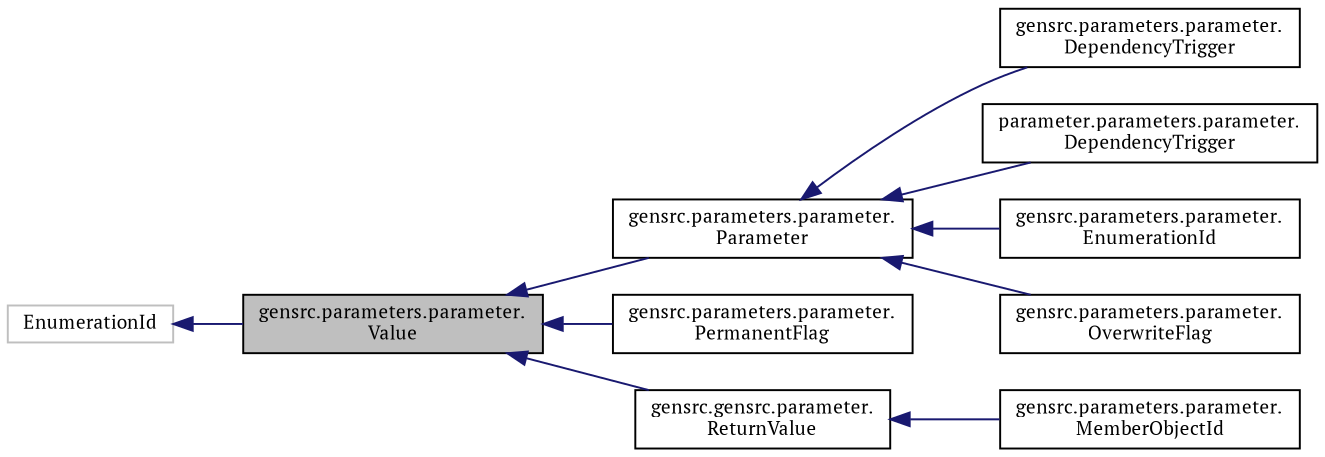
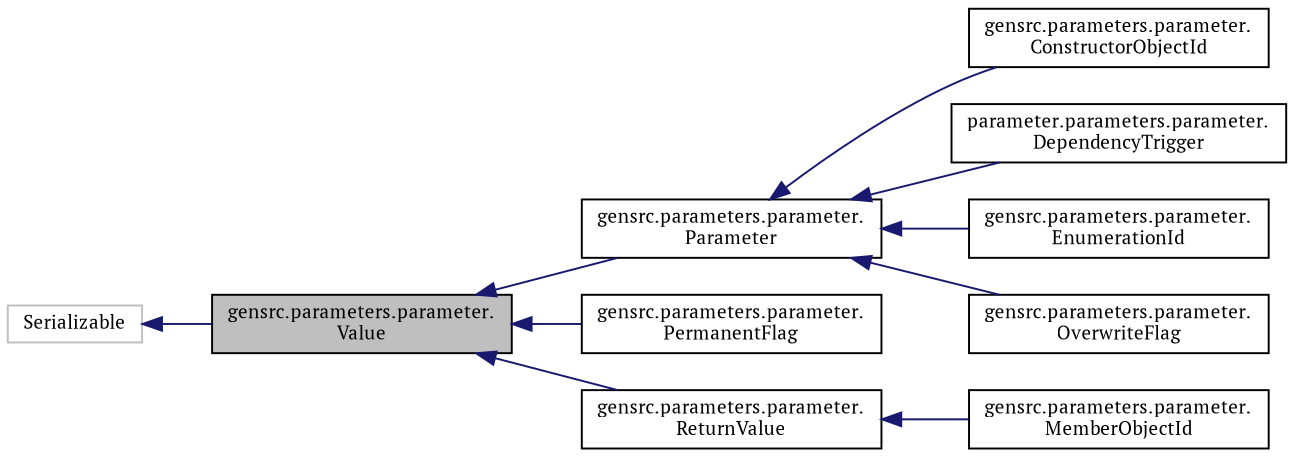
  digraph {
    fontname="PT Serif"
    rankdir=LR
    node [color=black fillcolor=white fontname="PT Serif" fontsize=10 shape=record style=filled]
    edge [color=midnightblue dir=back fontname="PT Serif" fontsize=10 labelfontname=Helvetica labelfontsize=10 style=solid]
    n1 [fillcolor=grey75 fontcolor=black height=0.2 label="gensrc.parameters.parameter.\lValue" width=0.4]
    n2 [height=0.2 label="gensrc.parameters.parameter.\lParameter" width=0.4]
    n3 [height=0.2 label="gensrc.parameters.parameter.\lPermanentFlag" width=0.4]
-   n4 [height=0.2 label="gensrc.gensrc.parameter.\lReturnValue" width=0.4]
-   n5 [height=0.2 label="gensrc.parameters.parameter.\lDependencyTrigger" width=0.4]
+   n4 [height=0.2 label="gensrc.parameters.parameter.\lReturnValue" width=0.4]
+   n5 [height=0.2 label="gensrc.parameters.parameter.\lConstructorObjectId" width=0.4]
    n6 [height=0.2 label="parameter.parameters.parameter.\lDependencyTrigger" width=0.4]
    n7 [height=0.2 label="gensrc.parameters.parameter.\lEnumerationId" width=0.4]
    n8 [height=0.2 label="gensrc.parameters.parameter.\lOverwriteFlag" width=0.4]
    n9 [height=0.2 label="gensrc.parameters.parameter.\lMemberObjectId" width=0.4]
-   n10 [color=grey75 height=0.2 label=EnumerationId width=0.4]
+   n10 [color=grey75 height=0.2 label=Serializable width=0.4]
    n1 -> n2
    n1 -> n3
    n1 -> n4
    n2 -> n5
    n2 -> n6
    n2 -> n7
    n2 -> n8
    n4 -> n9
    n10 -> n1
  }
